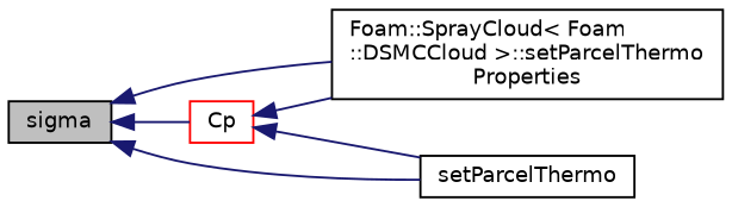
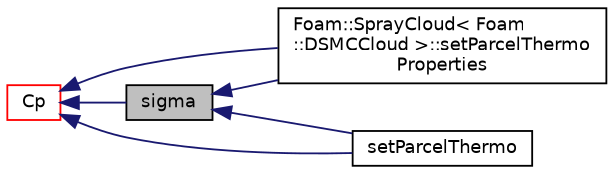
  digraph {
    rankdir=LR
    node [color=black fontname=Helvetica fontsize=10 shape=record]
    edge [color=midnightblue dir=back fontname=Helvetica fontsize=10 labelfontname=Helvetica labelfontsize=10 style=solid]
    n1 [fillcolor=grey75 fontcolor=black height=0.2 label=sigma style=filled width=0.4]
    n2 [color=red height=0.2 label=Cp width=0.4]
    n3 [height=0.2 label="Foam::SprayCloud\< Foam\l::DSMCCloud \>::setParcelThermo\lProperties" width=0.4]
    n4 [height=0.2 label=setParcelThermo width=0.4]
-   n1 -> n2
+   n2 -> n1
    n1 -> n3
    n1 -> n4
    n2 -> n3
    n2 -> n4
  }
